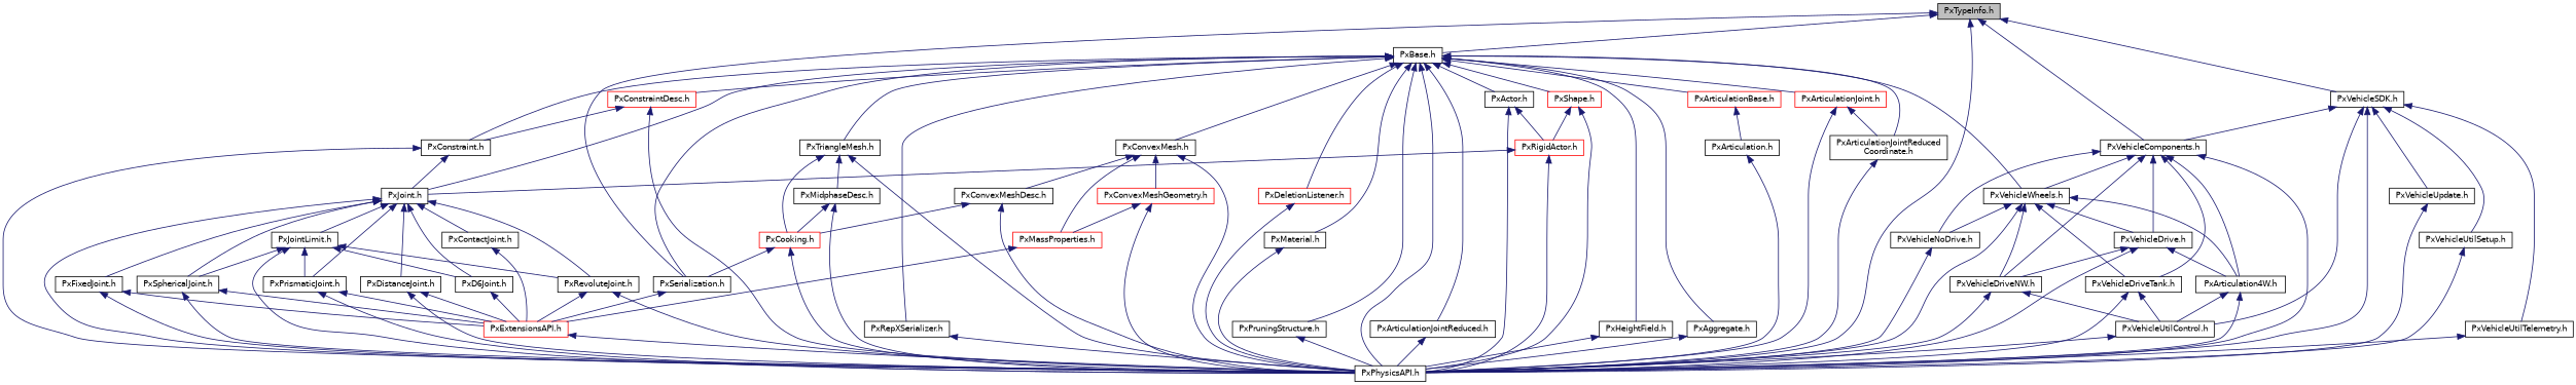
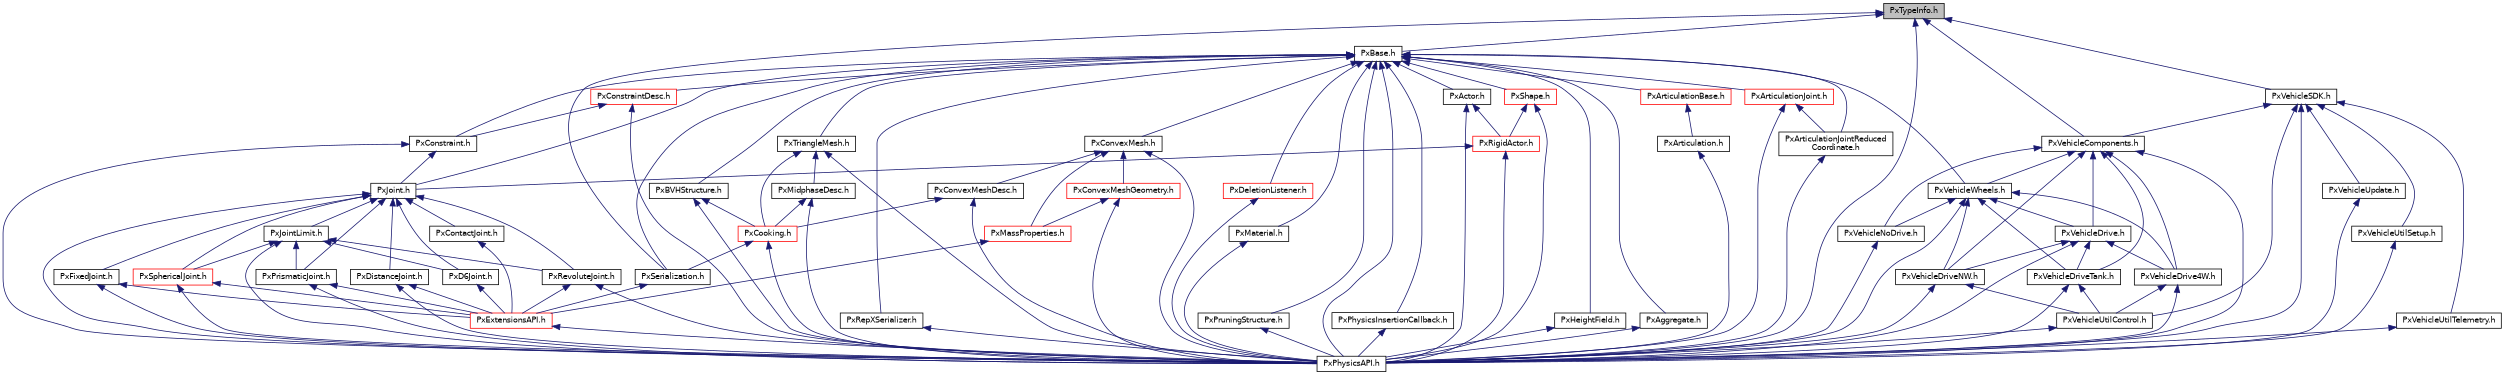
  digraph {
    node [color=black fillcolor=white fontname=Helvetica fontsize=10 shape=record style=filled]
    edge [color=midnightblue dir=back fontname=Helvetica fontsize=10 labelfontname=Helvetica labelfontsize=10 style=solid]
    n1 [fillcolor=grey75 fontcolor=black height=0.2 label="PxTypeInfo.h" width=0.4]
    n2 [height=0.2 label="PxBase.h" width=0.4]
    n3 [height=0.2 label="PxPhysicsAPI.h" width=0.4]
    n4 [height=0.2 label="PxSerialization.h" width=0.4]
    n5 [height=0.2 label="PxVehicleSDK.h" width=0.4]
    n6 [height=0.2 label="PxVehicleComponents.h" width=0.4]
-   n7 [height=0.2 label="PxArticulationJointReduced.h" width=0.4]
+   n7 [height=0.2 label="PxPhysicsInsertionCallback.h" width=0.4]
    n8 [height=0.2 label="PxJoint.h" width=0.4]
    n9 [height=0.2 label="PxRepXSerializer.h" width=0.4]
+   n10 [height=0.2 label="PxBVHStructure.h" width=0.4]
    n11 [height=0.2 label="PxConvexMesh.h" width=0.4]
    n12 [height=0.2 label="PxHeightField.h" width=0.4]
    n13 [height=0.2 label="PxTriangleMesh.h" width=0.4]
    n14 [height=0.2 label="PxActor.h" width=0.4]
    n15 [height=0.2 label="PxAggregate.h" width=0.4]
    n16 [color=red height=0.2 label="PxArticulationBase.h" width=0.4]
    n17 [color=red height=0.2 label="PxArticulationJoint.h" width=0.4]
    n18 [height=0.2 label="PxArticulationJointReduced\lCoordinate.h" width=0.4]
    n19 [color=red height=0.2 label="PxShape.h" width=0.4]
    n20 [color=red height=0.2 label="PxConstraintDesc.h" width=0.4]
    n21 [height=0.2 label="PxConstraint.h" width=0.4]
    n22 [color=red height=0.2 label="PxDeletionListener.h" width=0.4]
    n23 [height=0.2 label="PxMaterial.h" width=0.4]
    n24 [height=0.2 label="PxPruningStructure.h" width=0.4]
    n25 [height=0.2 label="PxVehicleWheels.h" width=0.4]
    n26 [color=red height=0.2 label="PxExtensionsAPI.h" width=0.4]
    n27 [height=0.2 label="PxVehicleUtilControl.h" width=0.4]
    n28 [height=0.2 label="PxVehicleUpdate.h" width=0.4]
    n29 [height=0.2 label="PxVehicleUtilSetup.h" width=0.4]
    n30 [height=0.2 label="PxVehicleUtilTelemetry.h" width=0.4]
    n31 [height=0.2 label="PxVehicleDrive.h" width=0.4]
-   n32 [height=0.2 label="PxArticulation4W.h" width=0.4]
+   n32 [height=0.2 label="PxVehicleDrive4W.h" width=0.4]
    n33 [height=0.2 label="PxVehicleDriveTank.h" width=0.4]
    n34 [height=0.2 label="PxVehicleDriveNW.h" width=0.4]
    n35 [height=0.2 label="PxVehicleNoDrive.h" width=0.4]
    n36 [height=0.2 label="PxContactJoint.h" width=0.4]
    n37 [height=0.2 label="PxD6Joint.h" width=0.4]
    n38 [height=0.2 label="PxDistanceJoint.h" width=0.4]
    n39 [height=0.2 label="PxFixedJoint.h" width=0.4]
    n40 [height=0.2 label="PxJointLimit.h" width=0.4]
    n41 [height=0.2 label="PxPrismaticJoint.h" width=0.4]
    n42 [height=0.2 label="PxRevoluteJoint.h" width=0.4]
-   n43 [height=0.2 label="PxSphericalJoint.h" width=0.4]
+   n43 [color=red height=0.2 label="PxSphericalJoint.h" width=0.4]
    n44 [color=red height=0.2 label="PxCooking.h" width=0.4]
    n45 [height=0.2 label="PxConvexMeshDesc.h" width=0.4]
    n46 [color=red height=0.2 label="PxMassProperties.h" width=0.4]
    n47 [color=red height=0.2 label="PxConvexMeshGeometry.h" width=0.4]
    n48 [height=0.2 label="PxMidphaseDesc.h" width=0.4]
    n49 [color=red height=0.2 label="PxRigidActor.h" width=0.4]
    n50 [height=0.2 label="PxArticulation.h" width=0.4]
    n1 -> n2
    n1 -> n3
    n1 -> n4
    n1 -> n5
    n1 -> n6
    n2 -> n3
    n2 -> n4
    n2 -> n7
    n2 -> n8
    n2 -> n9
+   n2 -> n10
    n2 -> n11
    n2 -> n12
    n2 -> n13
    n2 -> n14
    n2 -> n15
    n2 -> n16
    n2 -> n17
    n2 -> n18
    n2 -> n19
    n2 -> n20
    n2 -> n21
    n2 -> n22
    n2 -> n23
    n2 -> n24
    n2 -> n25
    n4 -> n26
    n5 -> n3
    n5 -> n6
    n5 -> n27
    n5 -> n28
    n5 -> n29
    n5 -> n30
    n6 -> n3
    n6 -> n25
    n6 -> n31
    n6 -> n32
    n6 -> n33
    n6 -> n34
    n6 -> n35
    n7 -> n3
    n8 -> n3
    n8 -> n36
    n8 -> n37
    n8 -> n38
    n8 -> n39
    n8 -> n40
    n8 -> n41
    n8 -> n42
    n8 -> n43
    n9 -> n3
+   n10 -> n3
+   n10 -> n44
    n11 -> n3
    n11 -> n45
    n11 -> n46
    n11 -> n47
    n12 -> n3
    n13 -> n3
    n13 -> n44
    n13 -> n48
    n14 -> n3
    n14 -> n49
    n15 -> n3
    n16 -> n50
    n17 -> n3
    n17 -> n18
    n18 -> n3
    n19 -> n3
    n19 -> n49
    n20 -> n3
    n20 -> n21
    n21 -> n3
    n21 -> n8
    n22 -> n3
    n23 -> n3
    n24 -> n3
    n25 -> n3
    n25 -> n31
    n25 -> n32
    n25 -> n33
    n25 -> n34
    n25 -> n35
    n26 -> n3
    n27 -> n3
    n28 -> n3
    n29 -> n3
    n30 -> n3
    n31 -> n3
    n31 -> n32
+   n31 -> n33
    n31 -> n34
    n32 -> n3
    n32 -> n27
    n33 -> n3
    n33 -> n27
    n34 -> n3
    n34 -> n27
    n35 -> n3
    n36 -> n26
    n37 -> n26
    n38 -> n3
    n38 -> n26
    n39 -> n3
    n39 -> n26
    n40 -> n3
    n40 -> n37
    n40 -> n41
    n40 -> n42
    n40 -> n43
    n41 -> n3
    n41 -> n26
    n42 -> n3
    n42 -> n26
    n43 -> n3
    n43 -> n26
    n44 -> n3
    n44 -> n4
    n45 -> n3
    n45 -> n44
    n46 -> n26
    n47 -> n3
    n47 -> n46
    n48 -> n3
    n48 -> n44
    n49 -> n3
    n49 -> n8
    n50 -> n3
  }
